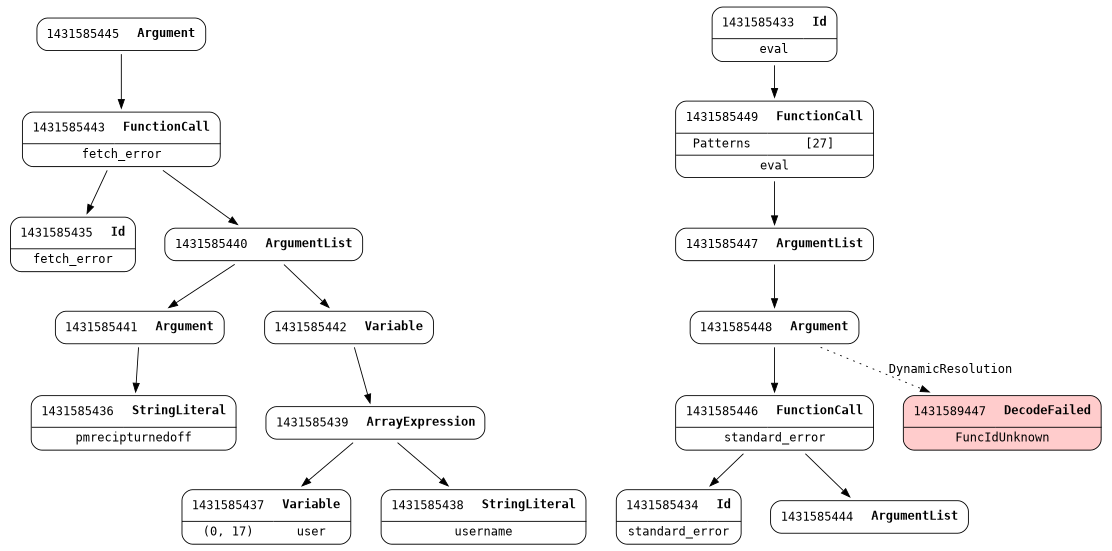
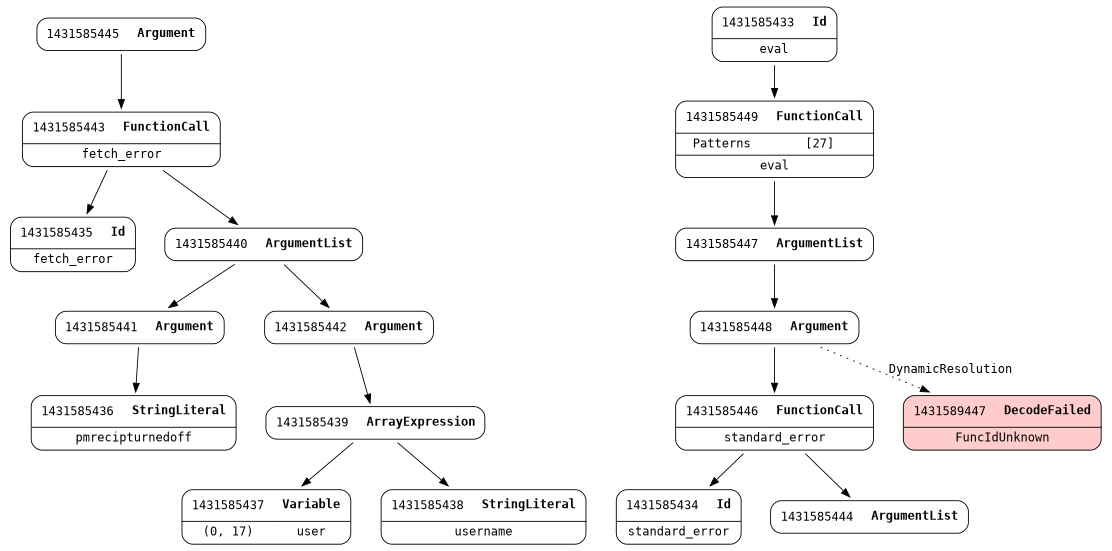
  digraph {
    fontname="DejaVu Sans Mono"
    node [fontname="DejaVu Sans Mono" shape=none]
    edge [fontname="DejaVu Sans Mono" weight=2]
    n1 [label=<<TABLE border='1' cellspacing='0' cellpadding='10' style='rounded' ><TR><TD border='0'>1431585436</TD><TD border='0'><B>StringLiteral</B></TD></TR><HR/><TR><TD border='0' cellpadding='5' colspan='2'>pmrecipturnedoff</TD></TR></TABLE>>]
    n2 [label=<<TABLE border='1' cellspacing='0' cellpadding='10' style='rounded' ><TR><TD border='0'>1431585437</TD><TD border='0'><B>Variable</B></TD></TR><HR/><TR><TD border='0' cellpadding='5'>(0, 17)</TD><TD border='0' cellpadding='5'>user</TD></TR></TABLE>>]
    n3 [label=<<TABLE border='1' cellspacing='0' cellpadding='10' style='rounded' ><TR><TD border='0'>1431585438</TD><TD border='0'><B>StringLiteral</B></TD></TR><HR/><TR><TD border='0' cellpadding='5' colspan='2'>username</TD></TR></TABLE>>]
    n4 [label=<<TABLE border='1' cellspacing='0' cellpadding='10' style='rounded' ><TR><TD border='0'>1431585439</TD><TD border='0'><B>ArrayExpression</B></TD></TR></TABLE>>]
    n5 [label=<<TABLE border='1' cellspacing='0' cellpadding='10' style='rounded' ><TR><TD border='0'>1431585433</TD><TD border='0'><B>Id</B></TD></TR><HR/><TR><TD border='0' cellpadding='5' colspan='2'>eval</TD></TR></TABLE>>]
    n6 [label=<<TABLE border='1' cellspacing='0' cellpadding='10' style='rounded' ><TR><TD border='0'>1431585449</TD><TD border='0'><B>FunctionCall</B></TD></TR><HR/><TR><TD border='0' cellpadding='5'>Patterns</TD><TD border='0' cellpadding='5'>[27]</TD></TR><HR/><TR><TD border='0' cellpadding='5' colspan='2'>eval</TD></TR></TABLE>>]
    n7 [label=<<TABLE border='1' cellspacing='0' cellpadding='10' style='rounded' ><TR><TD border='0'>1431585434</TD><TD border='0'><B>Id</B></TD></TR><HR/><TR><TD border='0' cellpadding='5' colspan='2'>standard_error</TD></TR></TABLE>>]
    n8 [label=<<TABLE border='1' cellspacing='0' cellpadding='10' style='rounded' ><TR><TD border='0'>1431585435</TD><TD border='0'><B>Id</B></TD></TR><HR/><TR><TD border='0' cellpadding='5' colspan='2'>fetch_error</TD></TR></TABLE>>]
    n9 [label=<<TABLE border='1' cellspacing='0' cellpadding='10' style='rounded' ><TR><TD border='0'>1431585444</TD><TD border='0'><B>ArgumentList</B></TD></TR></TABLE>>]
    n10 [label=<<TABLE border='1' cellspacing='0' cellpadding='10' style='rounded' ><TR><TD border='0'>1431585445</TD><TD border='0'><B>Argument</B></TD></TR></TABLE>>]
    n11 [label=<<TABLE border='1' cellspacing='0' cellpadding='10' style='rounded' ><TR><TD border='0'>1431585443</TD><TD border='0'><B>FunctionCall</B></TD></TR><HR/><TR><TD border='0' cellpadding='5' colspan='2'>fetch_error</TD></TR></TABLE>>]
    n12 [label=<<TABLE border='1' cellspacing='0' cellpadding='10' style='rounded' ><TR><TD border='0'>1431585440</TD><TD border='0'><B>ArgumentList</B></TD></TR></TABLE>>]
    n13 [label=<<TABLE border='1' cellspacing='0' cellpadding='10' style='rounded' ><TR><TD border='0'>1431585441</TD><TD border='0'><B>Argument</B></TD></TR></TABLE>>]
-   n14 [label=<<TABLE border='1' cellspacing='0' cellpadding='10' style='rounded' ><TR><TD border='0'>1431585442</TD><TD border='0'><B>Variable</B></TD></TR></TABLE>>]
+   n14 [label=<<TABLE border='1' cellspacing='0' cellpadding='10' style='rounded' ><TR><TD border='0'>1431585442</TD><TD border='0'><B>Argument</B></TD></TR></TABLE>>]
    n15 [label=<<TABLE border='1' cellspacing='0' cellpadding='10' style='rounded' ><TR><TD border='0'>1431585446</TD><TD border='0'><B>FunctionCall</B></TD></TR><HR/><TR><TD border='0' cellpadding='5' colspan='2'>standard_error</TD></TR></TABLE>>]
    n16 [label=<<TABLE border='1' cellspacing='0' cellpadding='10' style='rounded' ><TR><TD border='0'>1431585447</TD><TD border='0'><B>ArgumentList</B></TD></TR></TABLE>>]
    n17 [label=<<TABLE border='1' cellspacing='0' cellpadding='10' style='rounded' ><TR><TD border='0'>1431585448</TD><TD border='0'><B>Argument</B></TD></TR></TABLE>>]
    n18 [label=<<TABLE border='1' cellspacing='0' cellpadding='10' style='rounded' bgcolor='#FFCCCC' ><TR><TD border='0'>1431589447</TD><TD border='0'><B>DecodeFailed</B></TD></TR><HR/><TR><TD border='0' cellpadding='5' colspan='2'>FuncIdUnknown</TD></TR></TABLE>>]
    n4 -> n2
    n4 -> n3
    n5 -> n6
    n6 -> n16
    n10 -> n11
    n11 -> n8
    n11 -> n12
    n12 -> n13
    n12 -> n14
    n13 -> n1
    n14 -> n4
    n15 -> n7
    n15 -> n9
    n16 -> n17
    n17 -> n15
    n17 -> n18 [label=DynamicResolution style=dotted weight=""]
  }
